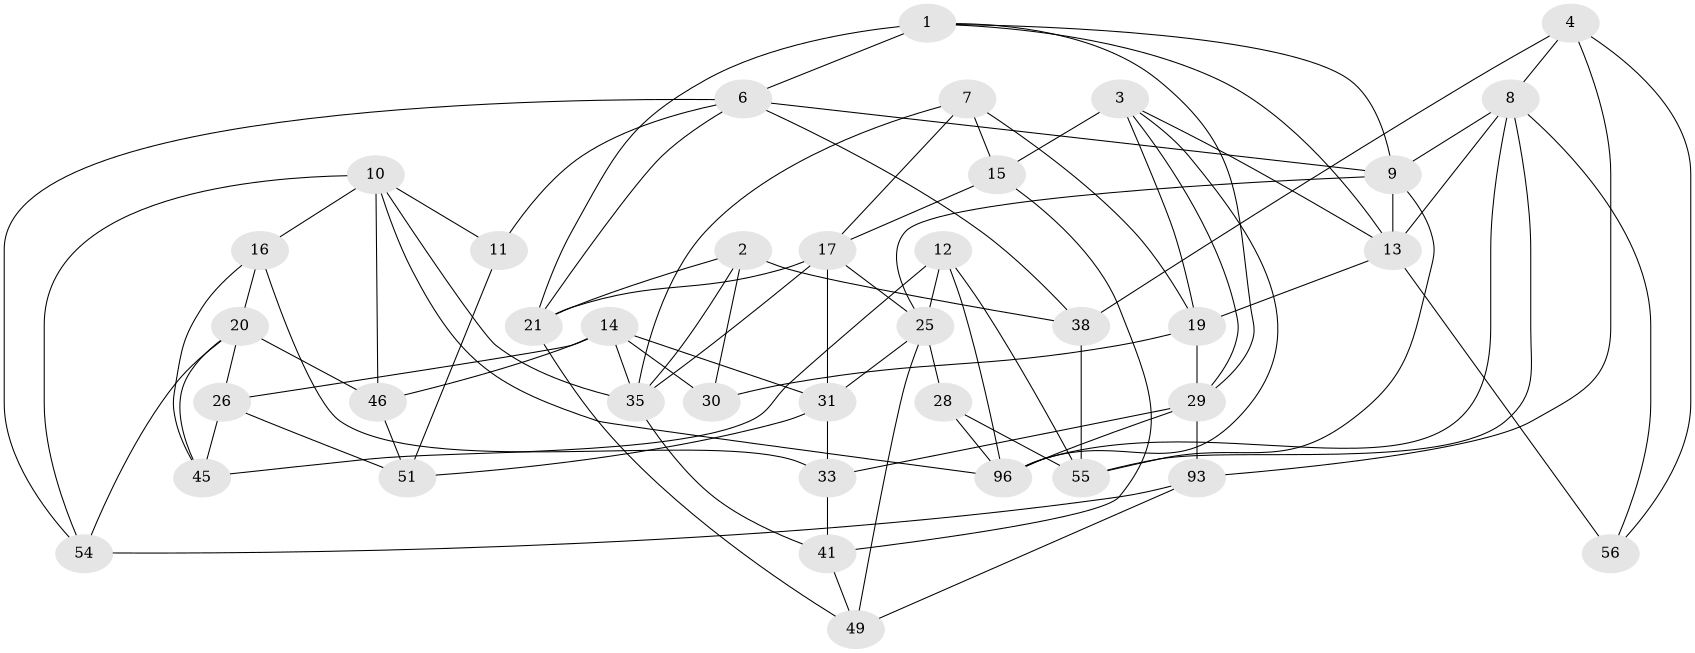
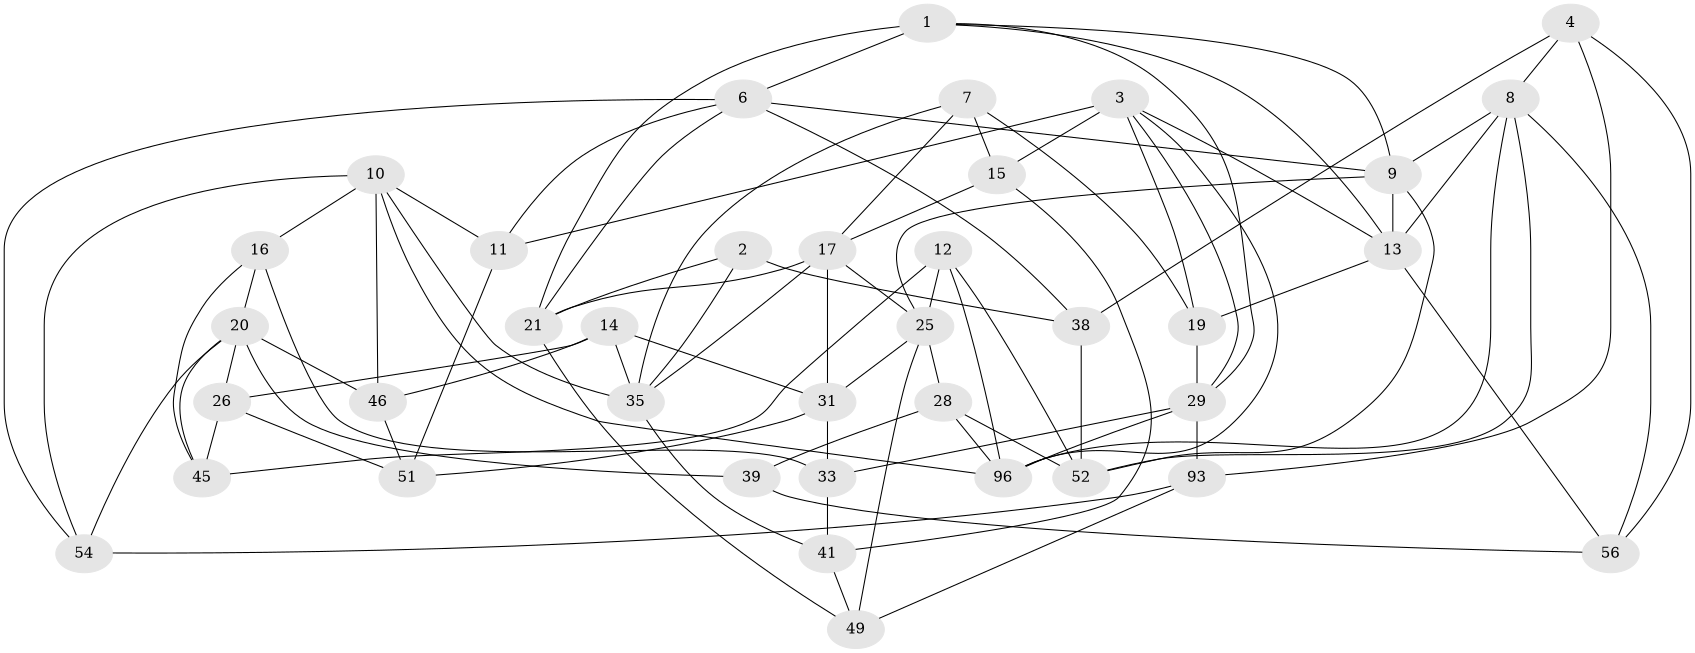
  graph {
    node [color=gray90 style=filled]
    1 [super="+18"]
    6 [super="+53"]
    9 [super="+27"]
    13 [super="+42"]
    21 [super="+34"]
    29 [super="+40"]
    38
    11
    54
-   55 [super="+57"]
+   55 [super="+57" label=52]
    25 [super="+44"]
    19 [super="+52"]
    56
    49
    n15 [label=96 super="+37"]
    n16 [label=93]
    33
    2
-   30
    35 [super="+47"]
    41
    3 [super="+5"]
    15
    51
    17 [super="+24"]
    8 [super="+50"]
    4
    7
    31 [super="+48"]
    28
    10 [super="+22"]
    16
    46
    45
    20 [super="+32"]
    12
    14 [super="+23"]
    26
+   39
    1 -- 6
    1 -- 9
    1 -- 13
    1 -- 21 [weight=2]
    1 -- 29
    6 -- 9
    6 -- 21
    6 -- 38
    6 -- 11
    6 -- 54
    9 -- 13
    9 -- 55
    9 -- 25
    13 -- 19
    13 -- 56
    21 -- 49
    29 -- n15
    29 -- n16
    29 -- 33
    38 -- 55
    11 -- 51
    25 -- 49
    25 -- 31
    25 -- 28
    19 -- 29
-   19 -- 30 [weight=2]
    n16 -- 54
    n16 -- 49
    33 -- 41
    2 -- 21
    2 -- 38
-   2 -- 30
    2 -- 35
    35 -- 41
    41 -- 49
    3 -- 13
    3 -- 29
+   3 -- 11
    3 -- 19
    3 -- n15
    3 -- 15
    15 -- 41
    15 -- 17
    17 -- 21
    17 -- 25
    17 -- 35
    17 -- 31
    8 -- 9
    8 -- 13
    8 -- 55
    8 -- 56
    8 -- n15
    4 -- 38
    4 -- 56
    4 -- n16
    4 -- 8
    7 -- 19
    7 -- 35
    7 -- 15
    7 -- 17
    31 -- 33
    31 -- 51
    28 -- 55
    28 -- n15
+   28 -- 39
    10 -- 11
    10 -- 54
    10 -- n15
    10 -- 35
    10 -- 16
    10 -- 46
    16 -- 33
    16 -- 45
    16 -- 20
    46 -- 51
    20 -- 54
    20 -- 46
    20 -- 45
    20 -- 26
+   20 -- 39
    12 -- 55
    12 -- 25
    12 -- n15
    12 -- 45
-   14 -- 30
    14 -- 35
    14 -- 31 [weight=2]
    14 -- 46
    14 -- 26
    26 -- 51
    26 -- 45
+   39 -- 56
  }
